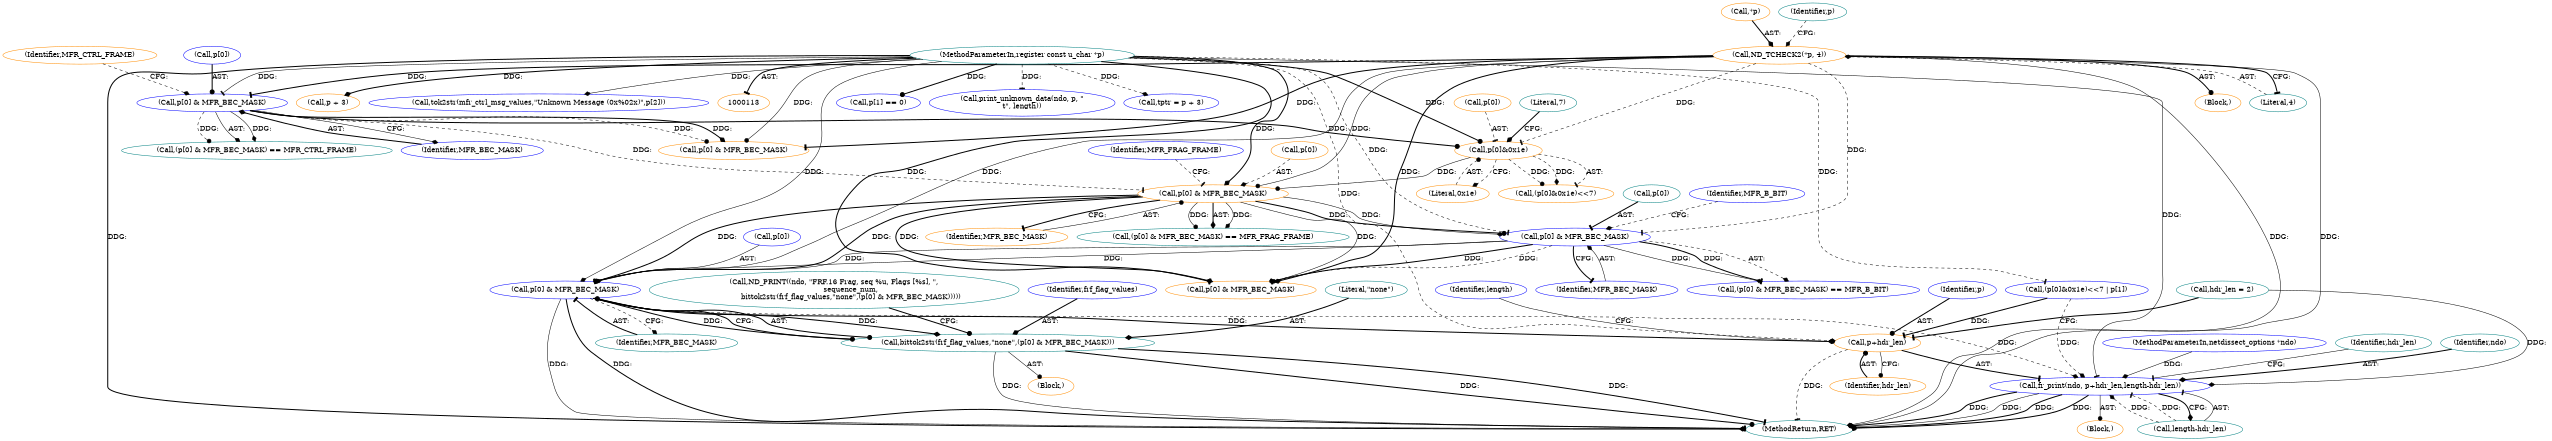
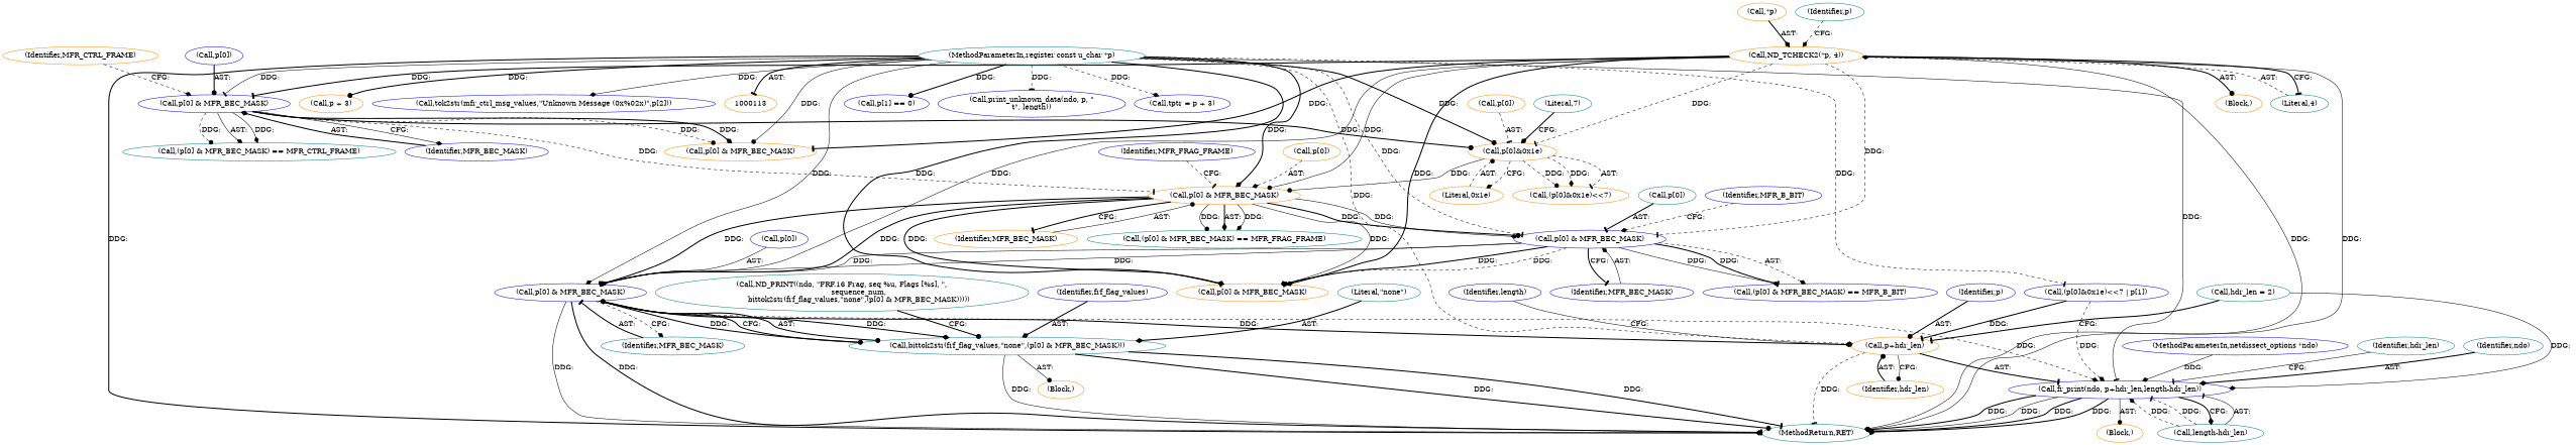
  digraph {
    node [color=blue]
    edge [arrowhead=diamond style=bold]
    n1 [label="(Call,p[0] & MFR_BEC_MASK)"]
    n2 [color=teal label="(Call,bittok2str(frf_flag_values,\"none\",(p[0] & MFR_BEC_MASK)))"]
    n3 [label="(Call,fr_print(ndo, p+hdr_len,length-hdr_len))"]
    n4 [color=darkorange label="(Call,p+hdr_len)"]
    n5 [color=teal label="(Identifier,MFR_BEC_MASK)"]
    n6 [color=teal label="(MethodReturn,RET)"]
    n7 [color=darkorange label="(Block,)"]
    n8 [color=darkorange label="(Block,)"]
    n9 [color=teal label="(Call,length-hdr_len)"]
    n10 [color=darkorange label="(Identifier,hdr_len)"]
    n11 [label="(Call,p[0] & MFR_BEC_MASK)"]
    n12 [color=darkorange label="(Call,p[0] & MFR_BEC_MASK)"]
    n13 [label="(Identifier,MFR_BEC_MASK)"]
    n14 [label="(Call,(p[0] & MFR_BEC_MASK) == MFR_B_BIT)"]
    n15 [color=darkorange label="(Call,p[0] & MFR_BEC_MASK)"]
    n16 [color=darkorange label="(Identifier,MFR_BEC_MASK)"]
    n17 [color=teal label="(Call,(p[0] & MFR_BEC_MASK) == MFR_FRAG_FRAME)"]
    n18 [color=darkorange label="(Call,p[0]&0x1e)"]
    n19 [color=darkorange label="(Literal,0x1e)"]
    n20 [color=darkorange label="(Call,(p[0]&0x1e)<<7)"]
    n21 [color=darkorange label="(Call,ND_TCHECK2(*p, 4))"]
    n22 [label="(Call,p[0] & MFR_BEC_MASK)"]
    n23 [color=darkorange label="(Block,)"]
    n24 [color=darkorange label="(Call,p[0] & MFR_BEC_MASK)"]
    n25 [color=teal label="(Literal,4)"]
    n26 [color=teal label="(Call,(p[0] & MFR_BEC_MASK) == MFR_CTRL_FRAME)"]
    n27 [label="(Identifier,MFR_BEC_MASK)"]
    n28 [color=teal label="(MethodParameterIn,register const u_char *p)"]
    n29 [label="(Call,p[1] == 0)"]
    n30 [label="(Call,print_unknown_data(ndo, p, \"\n\t\", length))"]
    n31 [label="(Call,(p[0]&0x1e)<<7 | p[1])"]
    n32 [label="(Call,tptr = p + 3)"]
    n33 [color=darkorange label="(Call,p + 3)"]
    n34 [label="(Call,tok2str(mfr_ctrl_msg_values,\"Unknown Message (0x%02x)\",p[2]))"]
    1000113 [color=darkorange]
    n36 [color=darkorange label="(Call,p[0])"]
    n37 [label="(Call,p[0])"]
    n38 [label="(Identifier,length)"]
    n39 [label="(MethodParameterIn,netdissect_options *ndo)"]
    n40 [label="(Call,p[0])"]
    n41 [color=teal label="(Call,p[0])"]
    n42 [color=darkorange label="(Call,p[0])"]
    n43 [label="(Identifier,p)"]
    n44 [color=teal label="(Call,hdr_len = 2)"]
    n45 [label="(Identifier,MFR_B_BIT)"]
    n46 [color=darkorange label="(Call,*p)"]
    n47 [color=teal label="(Identifier,hdr_len)"]
    n48 [color=teal label="(Identifier,p)"]
    n49 [label="(Identifier,frf_flag_values)"]
    n50 [color=teal label="(Literal,\"none\")"]
    n51 [color=teal label="(Identifier,ndo)"]
    n52 [color=teal label="(Literal,7)"]
    n53 [label="(Identifier,MFR_FRAG_FRAME)"]
    n54 [color=teal label="(Call,ND_PRINT((ndo, \"FRF.16 Frag, seq %u, Flags [%s], \",\n               sequence_num,\n               bittok2str(frf_flag_values,\"none\",(p[0] & MFR_BEC_MASK)))))"]
    n55 [color=darkorange label="(Identifier,MFR_CTRL_FRAME)"]
    n1 -> n2 [arrowhead=dot label="AST: "]
    n1 -> n2 [label="DDG: "]
    n1 -> n2 [arrowhead=dot label="DDG: "]
    n1 -> n3 [label="DDG: " style=dashed]
    n1 -> n4 [label="DDG: "]
    n1 -> n5 [label="CFG: " style=dashed]
    n1 -> n6 [arrowhead=dot label="DDG: " style=solid]
    n1 -> n6 [arrowhead=tee label="DDG: "]
    n2 -> n1 [arrowhead=dot label="CFG: "]
    n2 -> n6 [arrowhead=dot label="DDG: "]
    n2 -> n6 [arrowhead=tee label="DDG: "]
    n2 -> n6 [label="DDG: " style=solid]
    n2 -> n7 [arrowhead=dot label="AST: " style=solid]
    n3 -> n6 [arrowhead=dot label="DDG: "]
    n3 -> n6 [arrowhead=dot label="DDG: " style=solid]
    n3 -> n6 [arrowhead=tee label="DDG: "]
    n3 -> n6 [arrowhead=dot label="DDG: "]
    n3 -> n8 [arrowhead=dot label="AST: " style=solid]
    n3 -> n9 [label="CFG: "]
    n4 -> n3 [arrowhead=tee label="AST: "]
    n4 -> n6 [arrowhead=tee label="DDG: " style=dashed]
    n4 -> n10 [arrowhead=dot label="CFG: " style=solid]
    n5 -> n1 [arrowhead=tee label="AST: "]
    n9 -> n3 [arrowhead=tee label="AST: " style=solid]
    n9 -> n3 [label="DDG: " style=dashed]
    n9 -> n3 [arrowhead=tee label="DDG: " style=dashed]
    n10 -> n4 [arrowhead=dot label="AST: "]
    n11 -> n1 [arrowhead=tee label="DDG: " style=solid]
    n11 -> n1 [arrowhead=tee label="DDG: " style=solid]
    n11 -> n12 [arrowhead=tee label="DDG: "]
    n11 -> n12 [arrowhead=dot label="DDG: " style=dashed]
    n11 -> n13 [arrowhead=tee label="CFG: "]
    n11 -> n14 [label="AST: " style=dashed]
    n11 -> n14 [label="DDG: " style=solid]
    n11 -> n14 [arrowhead=tee label="DDG: "]
    n13 -> n11 [label="AST: " style=solid]
    n15 -> n1 [arrowhead=dot label="DDG: "]
    n15 -> n1 [arrowhead=dot label="DDG: "]
    n15 -> n11 [arrowhead=dot label="DDG: "]
    n15 -> n11 [label="DDG: " style=solid]
    n15 -> n12 [arrowhead=tee label="DDG: "]
    n15 -> n12 [arrowhead=dot label="DDG: " style=solid]
    n15 -> n16 [arrowhead=tee label="CFG: "]
    n15 -> n17 [label="AST: "]
    n15 -> n17 [label="DDG: " style=solid]
    n15 -> n17 [arrowhead=dot label="DDG: " style=solid]
    n16 -> n15 [arrowhead=dot label="AST: " style=solid]
    n18 -> n15 [arrowhead=dot label="DDG: " style=solid]
    n18 -> n19 [label="CFG: " style=dashed]
    n18 -> n20 [arrowhead=tee label="AST: " style=dashed]
    n18 -> n20 [arrowhead=dot label="DDG: " style=dashed]
    n18 -> n20 [label="DDG: " style=dashed]
    n19 -> n18 [arrowhead=dot label="AST: " style=dashed]
    n21 -> n1 [label="DDG: " style=solid]
    n21 -> n6 [label="DDG: " style=solid]
    n21 -> n6 [arrowhead=dot label="DDG: " style=solid]
    n21 -> n11 [arrowhead=tee label="DDG: " style=dashed]
    n21 -> n12 [label="DDG: "]
    n21 -> n15 [arrowhead=dot label="DDG: " style=solid]
    n21 -> n18 [arrowhead=tee label="DDG: " style=dashed]
    n21 -> n22 [arrowhead=tee label="DDG: "]
    n21 -> n23 [arrowhead=dot label="AST: "]
    n21 -> n24 [arrowhead=tee label="DDG: "]
    n21 -> n25 [arrowhead=tee label="CFG: "]
    n22 -> n15 [arrowhead=tee label="DDG: " style=dashed]
    n22 -> n18 [arrowhead=dot label="DDG: "]
    n22 -> n24 [arrowhead=dot label="DDG: " style=dashed]
    n22 -> n24 [label="DDG: "]
    n22 -> n26 [label="AST: " style=solid]
    n22 -> n26 [label="DDG: " style=solid]
    n22 -> n26 [arrowhead=dot label="DDG: " style=dashed]
    n22 -> n27 [label="CFG: " style=solid]
    n25 -> n21 [label="AST: " style=dashed]
    n27 -> n22 [label="AST: "]
    n28 -> n1 [label="DDG: " style=solid]
    n28 -> n3 [arrowhead=tee label="DDG: " style=solid]
    n28 -> n4 [label="DDG: " style=dashed]
    n28 -> n6 [label="DDG: "]
    n28 -> n11 [arrowhead=tee label="DDG: " style=dashed]
    n28 -> n12 [label="DDG: "]
    n28 -> n15 [label="DDG: "]
    n28 -> n18 [arrowhead=dot label="DDG: "]
    n28 -> n22 [arrowhead=tee label="DDG: " style=solid]
    n28 -> n24 [arrowhead=dot label="DDG: " style=solid]
    n28 -> n29 [arrowhead=dot label="DDG: "]
    n28 -> n30 [arrowhead=tee label="DDG: " style=dashed]
    n28 -> n31 [arrowhead=tee label="DDG: " style=dashed]
    n28 -> n32 [label="DDG: " style=dashed]
-   n28 -> n33 [label="DDG: "]
+   n28 -> n33 [arrowhead=dot label="DDG: "]
    n28 -> n34 [label="DDG: " style=solid]
    n28 -> 1000113 [arrowhead=tee label="AST: "]
    n31 -> n3 [label="DDG: " style=dashed]
    n31 -> n4 [arrowhead=tee label="DDG: "]
    n36 -> n15 [label="AST: " style=dashed]
    n37 -> n1 [label="AST: " style=solid]
    n38 -> n4 [arrowhead=dot label="CFG: " style=solid]
    n39 -> n3 [label="DDG: " style=solid]
    n40 -> n22 [arrowhead=dot label="AST: "]
    n41 -> n11 [arrowhead=tee label="AST: "]
    n42 -> n18 [arrowhead=tee label="AST: " style=dashed]
    n43 -> n4 [arrowhead=dot label="AST: "]
    n44 -> n3 [label="DDG: " style=solid]
    n44 -> n4 [arrowhead=tee label="CFG: "]
    n45 -> n11 [label="CFG: " style=dashed]
    n46 -> n21 [label="AST: "]
    n47 -> n3 [arrowhead=tee label="CFG: " style=solid]
    n48 -> n21 [label="CFG: " style=dashed]
    n49 -> n2 [label="AST: "]
    n50 -> n2 [label="AST: "]
    n51 -> n3 [label="AST: "]
    n52 -> n18 [label="CFG: "]
    n53 -> n15 [arrowhead=tee label="CFG: " style=dashed]
    n54 -> n2 [arrowhead=dot label="CFG: "]
    n55 -> n22 [label="CFG: " style=dashed]
  }
